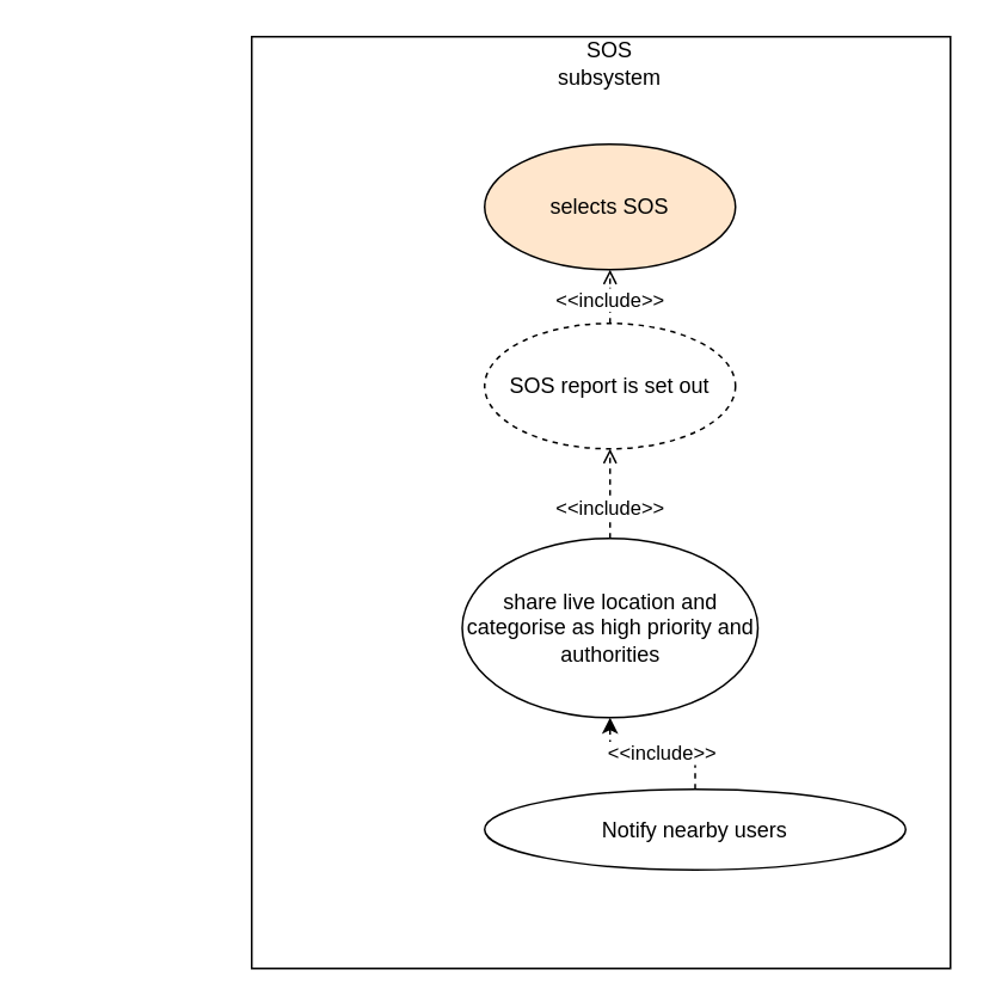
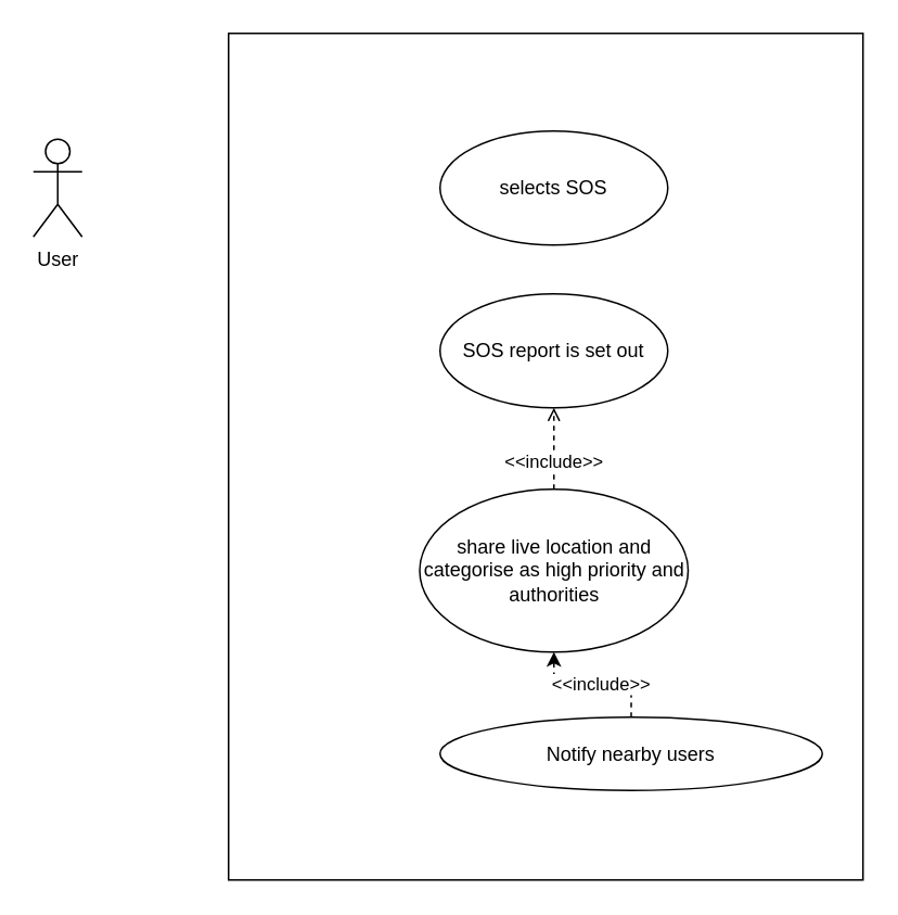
  <mxCell id="0" />
  <mxCell id="1" parent="0" />
+ <mxCell id="2" value="&lt;div&gt;User&lt;/div&gt;" style="shape=umlActor;verticalLabelPosition=bottom;verticalAlign=top;html=1;outlineConnect=0;" parent="1" vertex="1"><mxGeometry x="20" y="85" width="30" height="60" as="geometry" /></mxCell>
  <mxCell id="3" value="" style="rounded=0;whiteSpace=wrap;html=1;" parent="1" vertex="1"><mxGeometry x="140" y="20" width="390" height="520" as="geometry" /></mxCell>
- <mxCell id="4" value="SOS subsystem" style="text;html=1;align=center;verticalAlign=middle;whiteSpace=wrap;rounded=0;" parent="1" vertex="1"><mxGeometry x="310" y="20" width="60" height="30" as="geometry" /></mxCell>
- <mxCell id="5" value="selects SOS" style="ellipse;whiteSpace=wrap;html=1;fillColor=#ffe6cc;" parent="1" vertex="1"><mxGeometry x="270" y="80" width="140" height="70" as="geometry" /></mxCell>
- <mxCell id="6" value="" style="edgeStyle=orthogonalEdgeStyle;rounded=0;orthogonalLoop=1;jettySize=auto;html=1;endArrow=open;startFill=0;dashed=1;endFill=0;" parent="1" source="8" target="5" edge="1"><mxGeometry relative="1" as="geometry" /></mxCell>
- <mxCell id="7" value="&amp;lt;&amp;lt;include&amp;gt;&amp;gt;" style="edgeLabel;html=1;align=center;verticalAlign=middle;resizable=0;points=[];" parent="6" vertex="1" connectable="0"><mxGeometry x="0.36" y="1" relative="1" as="geometry"><mxPoint as="offset" /></mxGeometry></mxCell>
- <mxCell id="8" value="SOS report is set out" style="ellipse;whiteSpace=wrap;html=1;dashed=1;" parent="1" vertex="1"><mxGeometry x="270" y="180" width="140" height="70" as="geometry" /></mxCell>
+ <mxCell id="5" value="selects SOS" style="ellipse;whiteSpace=wrap;html=1;" parent="1" vertex="1"><mxGeometry x="270" y="80" width="140" height="70" as="geometry" /></mxCell>
+ <mxCell id="8" value="SOS report is set out" style="ellipse;whiteSpace=wrap;html=1;" parent="1" vertex="1"><mxGeometry x="270" y="180" width="140" height="70" as="geometry" /></mxCell>
  <mxCell id="9" value="" style="edgeStyle=orthogonalEdgeStyle;rounded=0;orthogonalLoop=1;jettySize=auto;html=1;endArrow=open;startFill=0;endFill=0;dashed=1;" parent="1" source="11" target="8" edge="1"><mxGeometry relative="1" as="geometry" /></mxCell>
  <mxCell id="10" value="&amp;lt;&amp;lt;include&amp;gt;&amp;gt;" style="edgeLabel;html=1;align=center;verticalAlign=middle;resizable=0;points=[];" parent="9" vertex="1" connectable="0"><mxGeometry x="-0.28" y="1" relative="1" as="geometry"><mxPoint as="offset" /></mxGeometry></mxCell>
  <mxCell id="11" value="share live location and categorise as high priority and authorities" style="ellipse;whiteSpace=wrap;html=1;" parent="1" vertex="1"><mxGeometry x="257.5" y="300" width="165" height="100" as="geometry" /></mxCell>
  <mxCell id="12" value="" style="edgeStyle=orthogonalEdgeStyle;rounded=0;orthogonalLoop=1;jettySize=auto;html=1;dashed=1;" edge="1" parent="1" source="14" target="11"><mxGeometry relative="1" as="geometry" /></mxCell>
  <mxCell id="13" value="&amp;lt;&amp;lt;include&amp;gt;&amp;gt;" style="edgeLabel;html=1;align=center;verticalAlign=middle;resizable=0;points=[];" vertex="1" connectable="0" parent="12"><mxGeometry x="-0.1" y="-1" relative="1" as="geometry"><mxPoint as="offset" /></mxGeometry></mxCell>
  <mxCell id="14" value="Notify nearby users" style="ellipse;whiteSpace=wrap;html=1;" vertex="1" parent="1"><mxGeometry x="270" y="440" width="235" height="45" as="geometry" /></mxCell>
